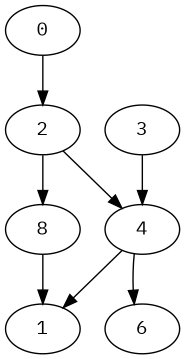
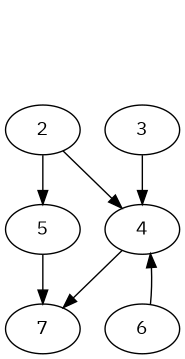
  digraph {
    "Duplicate states"=0
    GraphType=Stencil
    "Max states in OPEN"=0
    Modes="120000ms; topo-ordered tasks, ; Pruning: task equivalence, fixed order ready list, ; F-value: ; Optimisation: best schedule length (SL) optimisation on equal, "
    NumberOfTasks=10
    "Pruned using list schedule length"=4020
    "States removed from OPEN"=0
    TargetSystem="Homogeneous-6"
    "Time to schedule (ms)"=179
    "Total idle time"=154
    "Total schedule length"=71
    "Total sequential time"=95
    "Total states created"=5774
    fontname="IBM Plex Mono"
    node ["Finish time"=54 Processor=1 Weight=9 fontname="IBM Plex Mono"]
    edge [Weight=3 fontname="IBM Plex Mono"]
-   0 ["Finish time"=13 Processor=0 "Start time"=0 Weight=13]
    2 ["Finish time"=25 "Start time"=16]
-   5 ["Finish time"=43 "Start time"=25 Weight=18 label=8]
+   5 ["Finish time"=43 "Start time"=25 Weight=18]
    4 ["Finish time"=33 Processor=2 "Start time"=29 Weight=4]
    3 ["Finish time"=22 Processor=0 "Start time"=13]
-   7 ["Start time"=43 Weight=11 label=1]
+   7 ["Start time"=43 Weight=11]
    6 [Processor=3 "Start time"=47 Weight=7]
-   0 -> 2
    2 -> 5 [Weight=7]
    2 -> 4 [Weight=4]
    5 -> 7 [Weight=8]
    4 -> 7 [Weight=4]
-   4 -> 6 [Weight=9]
+   6 -> 4 [Weight=9]
    3 -> 4
  }
